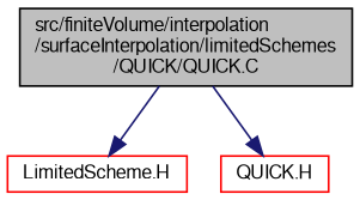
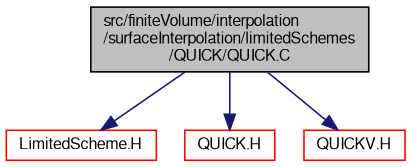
  digraph {
    node [color=red fontname=FreeSans fontsize=10 shape=record]
    edge [color=midnightblue fontname=FreeSans fontsize=10 labelfontname=FreeSans labelfontsize=10 style=solid]
    n1 [color=black fillcolor=grey75 fontcolor=black height=0.2 label="src/finiteVolume/interpolation\l/surfaceInterpolation/limitedSchemes\l/QUICK/QUICK.C" style=filled width=0.4]
    n2 [height=0.2 label="LimitedScheme.H" width=0.4]
    n3 [height=0.2 label="QUICK.H" width=0.4]
+   n4 [height=0.2 label="QUICKV.H" width=0.4]
    n1 -> n2
    n1 -> n3
+   n1 -> n4
  }
